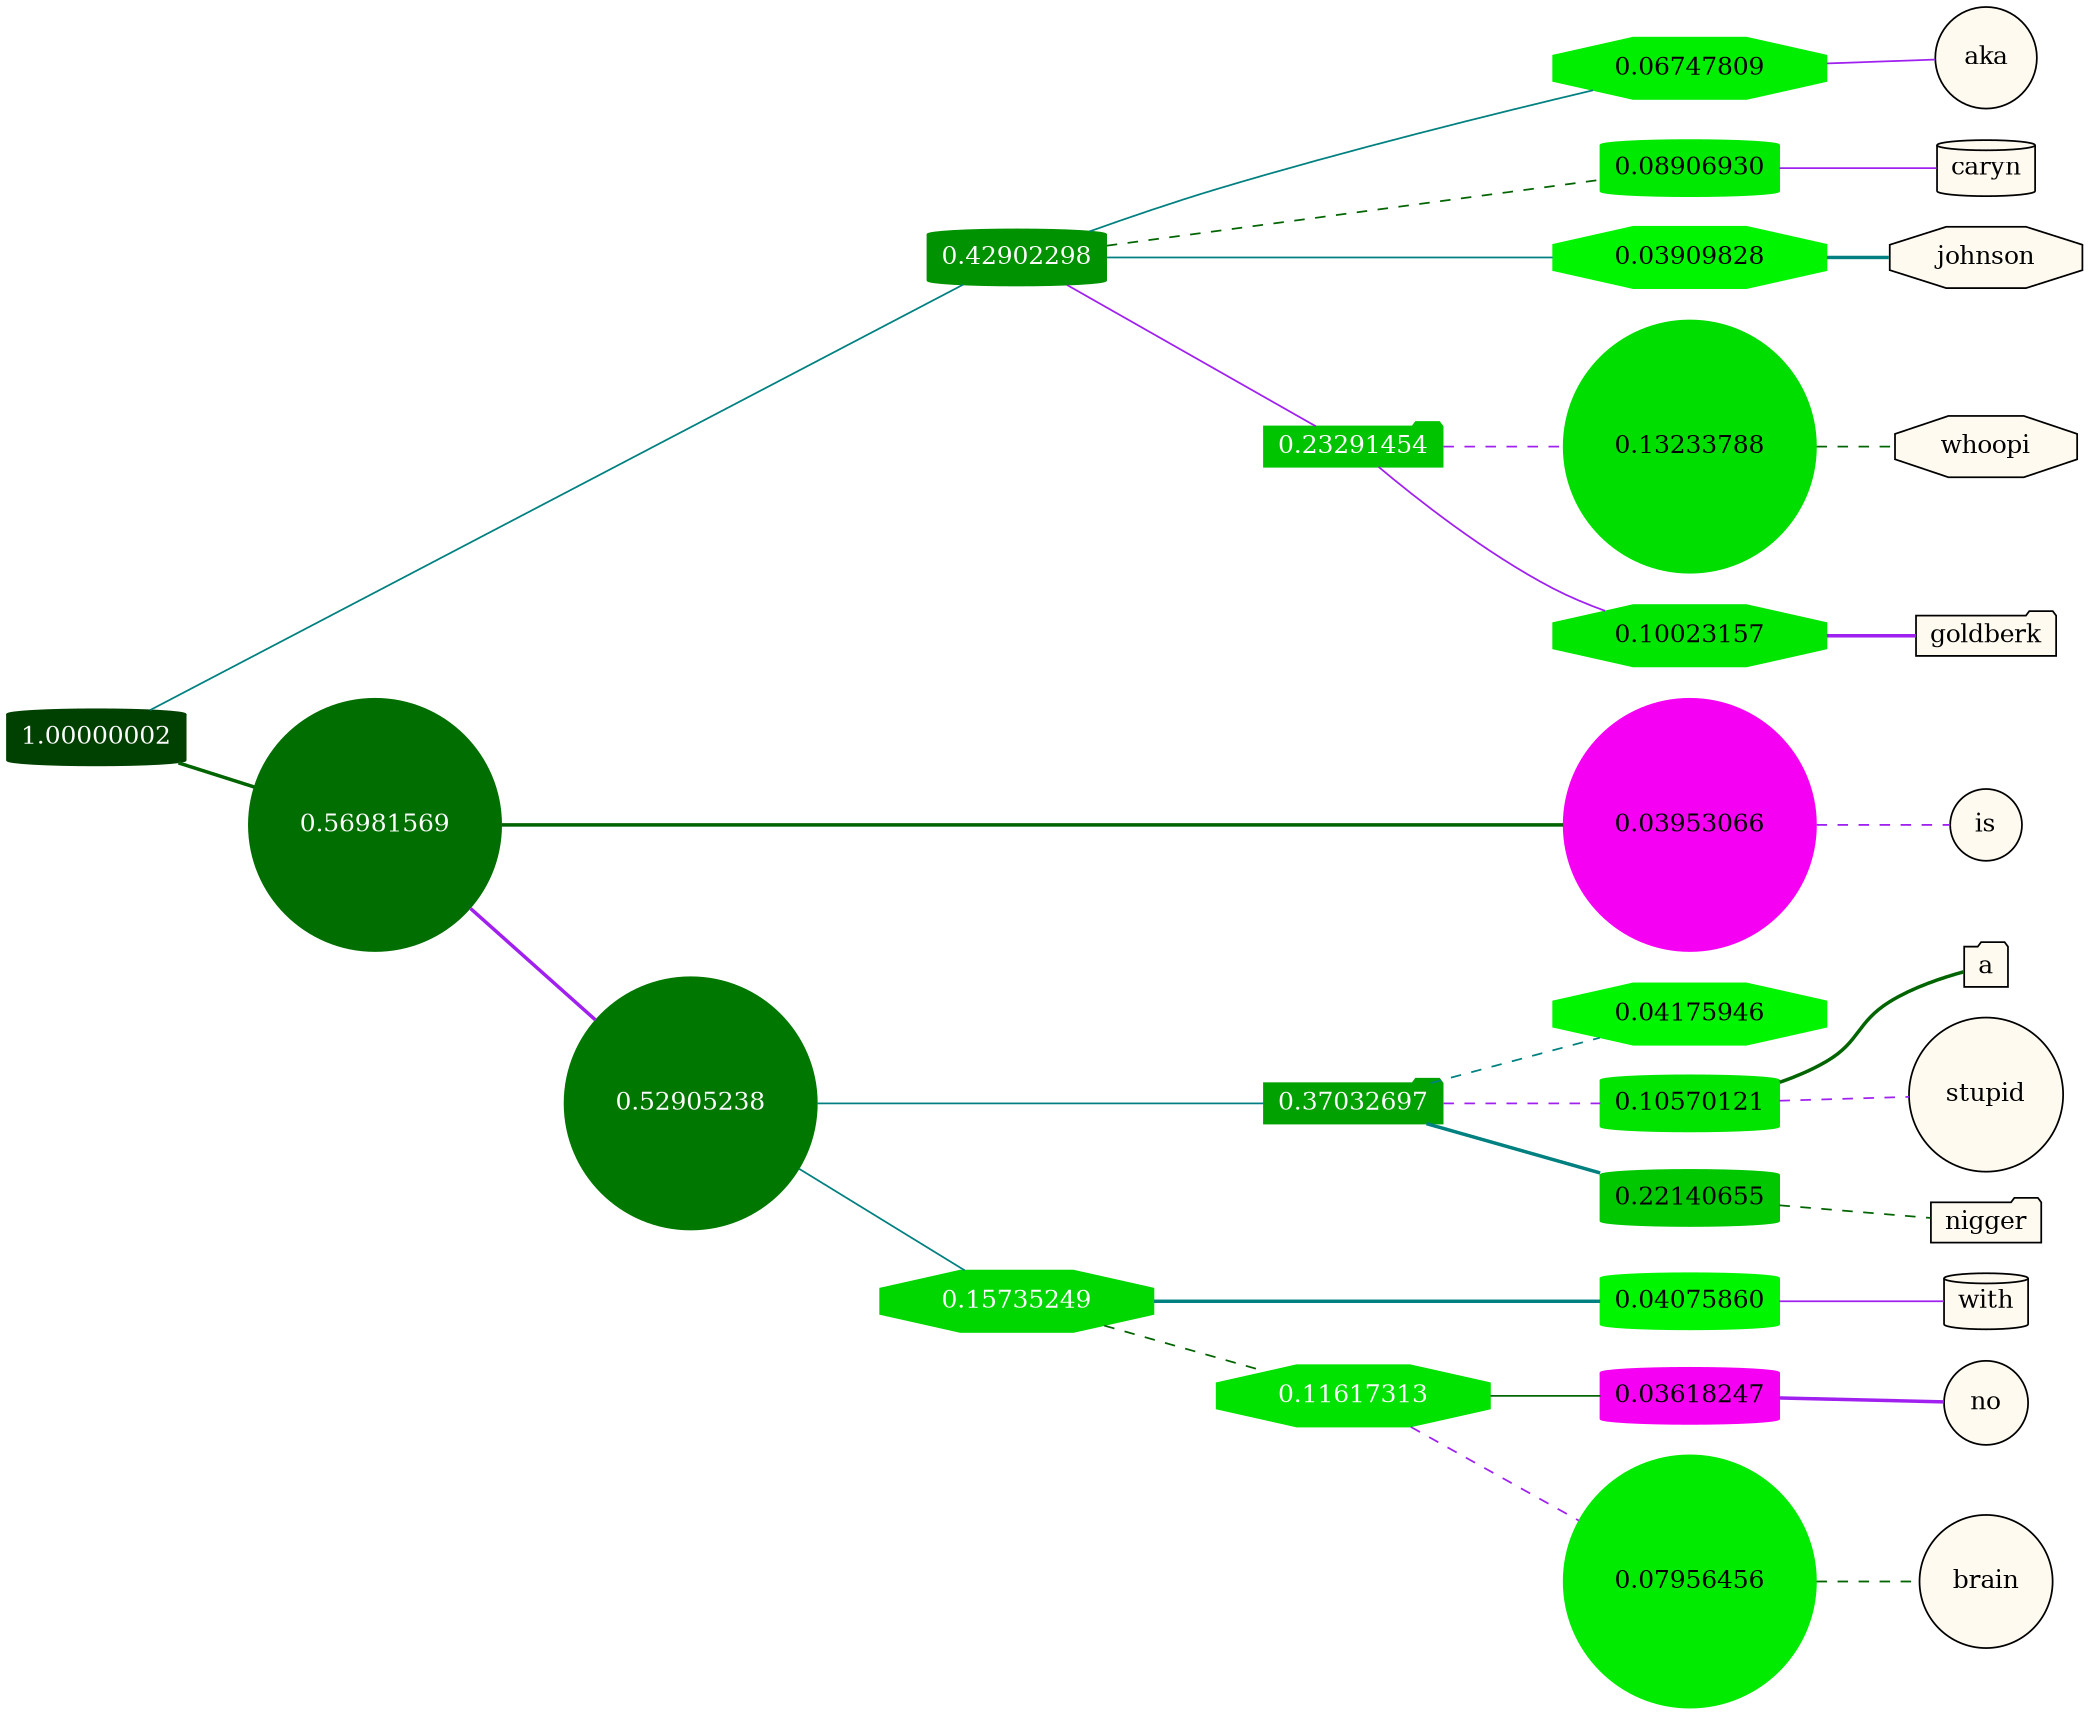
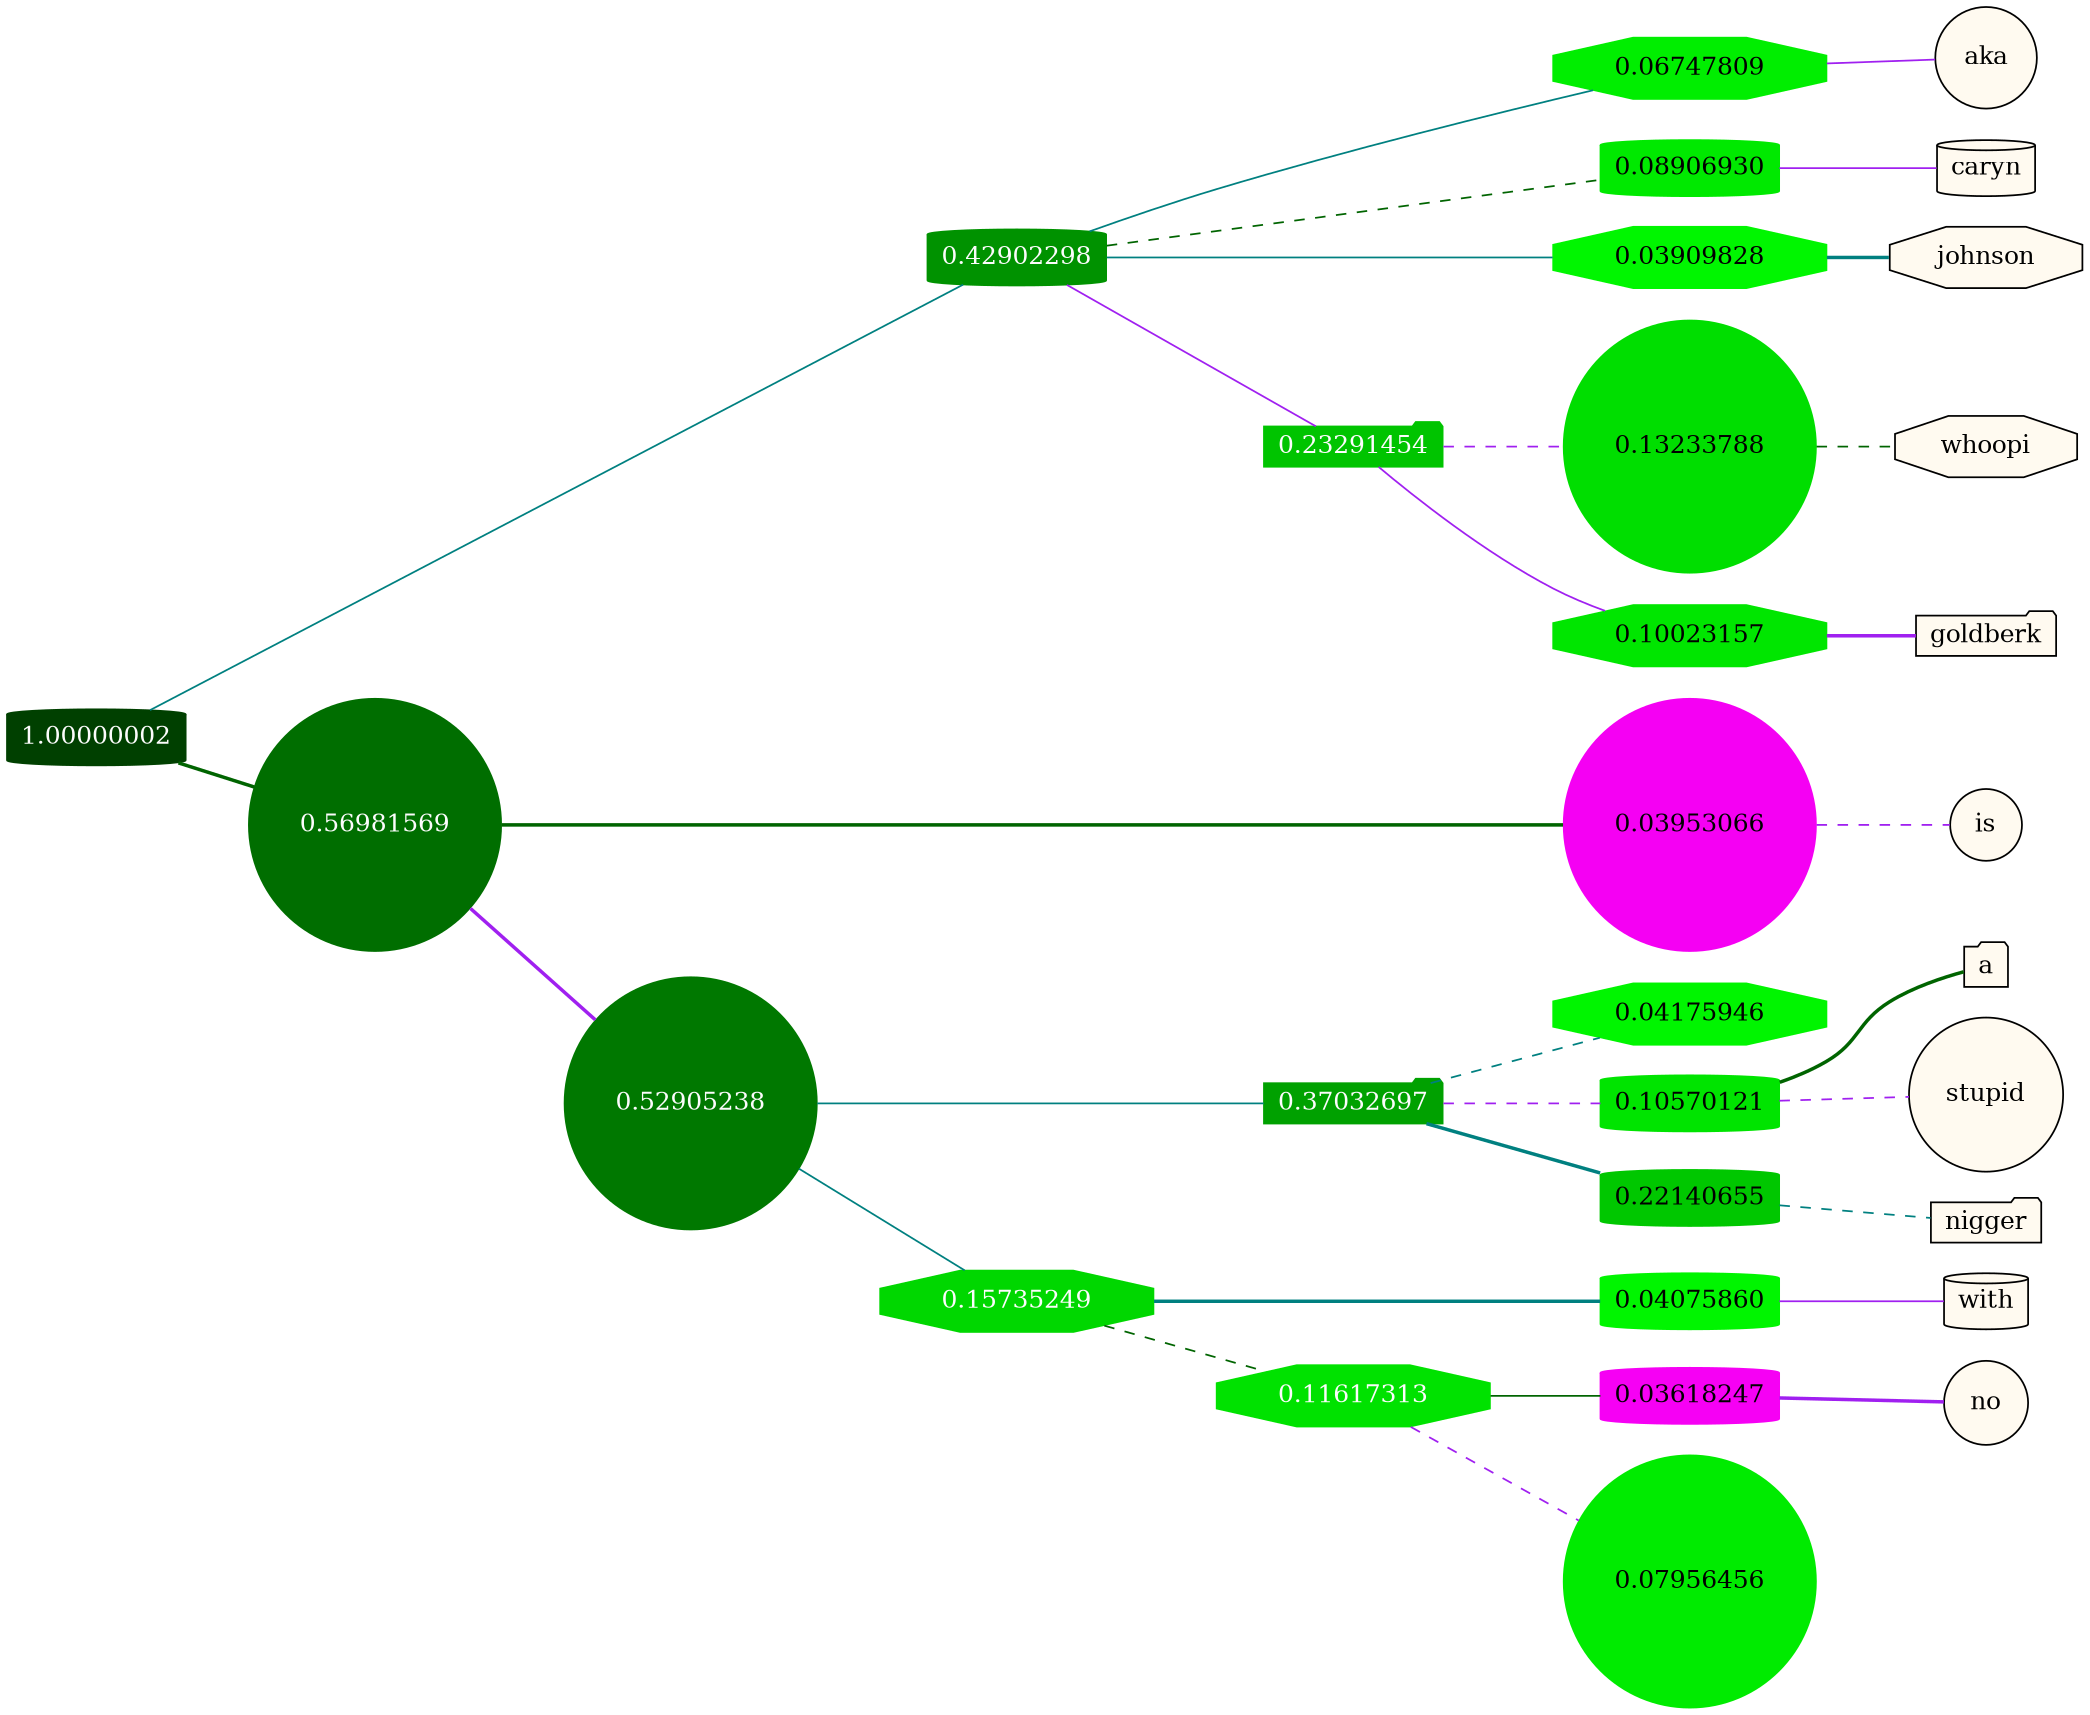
  graph {
    rankdir=LR
    node [color=black format=png nodesep=0.001 ordering=out overlap_scaling=0.01 ranksep=0.001 shape=circle style=filled]
    edge [color=purple style=dashed]
    n1 [fillcolor=floralwhite height=0.15 label=whoopi shape=octagon style="filled,solid" width=0.15]
    n2 [fillcolor=floralwhite height=0.15 label=goldberk shape=folder style="filled,solid" width=0.15]
    n3 [fillcolor=floralwhite height=0.15 label=aka style="filled,solid" width=0.15]
    n4 [fillcolor=floralwhite height=0.15 label=caryn shape=cylinder style="filled,solid" width=0.15]
    n5 [fillcolor=floralwhite height=0.15 label=johnson shape=octagon style="filled,solid" width=0.15]
    n6 [fillcolor=floralwhite height=0.15 label=is style="filled,solid" width=0.15]
    n7 [fillcolor=floralwhite height=0.15 label=a shape=folder style="filled,solid" width=0.15]
    n8 [fillcolor=floralwhite height=0.15 label=stupid style="filled,solid" width=0.15]
    n9 [fillcolor=floralwhite height=0.15 label=nigger shape=folder style="filled,solid" width=0.15]
    n10 [fillcolor=floralwhite height=0.15 label=with shape=cylinder style="filled,solid" width=0.15]
    n11 [fillcolor=floralwhite height=0.15 label=no style="filled,solid" width=0.15]
-   n12 [fillcolor=floralwhite height=0.15 label=brain style="filled,solid" width=0.15]
    n13 [color="0.334 1.000 0.868" fontcolor=black height=0.15 label=0.13233788 width=0.15]
    n14 [color="0.334 1.000 0.900" fontcolor=black height=0.15 label=0.10023157 shape=octagon width=0.15]
    n15 [color="0.334 1.000 0.933" fontcolor=black height=0.15 label=0.06747809 shape=octagon width=0.15]
    n16 [color="0.334 1.000 0.911" fontcolor=black height=0.15 label=0.08906930 shape=cylinder width=0.15]
    n17 [color="0.334 1.000 0.961" fontcolor=black height=0.15 label=0.03909828 shape=octagon width=0.15]
    n18 [color="0.835 1.000 0.960" fontcolor=black height=0.15 label=0.03953066 width=0.15]
    n19 [color="0.334 1.000 0.958" fontcolor=black height=0.15 label=0.04175946 shape=octagon width=0.15]
    n20 [color="0.334 1.000 0.894" fontcolor=black height=0.15 label=0.10570121 shape=cylinder width=0.15]
    n21 [color="0.334 1.000 0.779" fontcolor=black height=0.15 label=0.22140655 shape=cylinder width=0.15]
    n22 [color="0.334 1.000 0.959" fontcolor=black height=0.15 label=0.04075860 shape=cylinder width=0.15]
    n23 [color="0.835 1.000 0.964" fontcolor=black height=0.15 label=0.03618247 shape=cylinder width=0.15]
    n24 [color="0.334 1.000 0.920" fontcolor=black height=0.15 label=0.07956456 width=0.15]
    n25 [color="0.334 1.000 0.250" fontcolor=grey99 height=0.15 label=1.00000002 shape=cylinder width=0.15]
    n26 [color="0.334 1.000 0.571" fontcolor=grey99 height=0.15 label=0.42902298 shape=cylinder width=0.15]
    n27 [color="0.334 1.000 0.430" fontcolor=grey99 height=0.15 label=0.56981569 width=0.15]
    n28 [color="0.334 1.000 0.767" fontcolor=grey99 height=0.15 label=0.23291454 shape=folder width=0.15]
    n29 [color="0.334 1.000 0.471" fontcolor=grey99 height=0.15 label=0.52905238 width=0.15]
    n30 [color="0.334 1.000 0.630" fontcolor=grey99 height=0.15 label=0.37032697 shape=folder width=0.15]
    n31 [color="0.334 1.000 0.843" fontcolor=grey99 height=0.15 label=0.15735249 shape=octagon width=0.15]
    n32 [color="0.334 1.000 0.884" fontcolor=grey99 height=0.15 label=0.11617313 shape=octagon width=0.15]
    subgraph sub_1 {
      rank=same
      n1
      n2
      n3
      n4
      n5
      n6
      n7
      n8
      n9
      n10
      n11
-     n12
    }
    subgraph sub_2 {
      rank=same
      n13
      n14
      n15
      n16
      n17
      n18
      n19
      n20
      n21
      n22
      n23
      n24
    }
    n13 -- n1 [color=darkgreen]
    n14 -- n2 [style=bold]
    n15 -- n3 [style=solid]
    n16 -- n4 [style=solid]
    n17 -- n5 [color=teal style=bold]
    n18 -- n6
    n20 -- n7 [color=darkgreen style=bold]
    n20 -- n8
-   n21 -- n9 [color=darkgreen]
+   n21 -- n9 [color=teal]
    n22 -- n10 [style=solid]
    n23 -- n11 [style=bold]
-   n24 -- n12 [color=darkgreen]
    n25 -- n26 [color=teal style=solid]
    n25 -- n27 [color=darkgreen style=bold]
    n26 -- n15 [color=teal style=solid]
    n26 -- n16 [color=darkgreen]
    n26 -- n17 [color=teal style=solid]
    n26 -- n28 [style=solid]
    n27 -- n18 [color=darkgreen style=bold]
    n27 -- n29 [style=bold]
    n28 -- n13
    n28 -- n14 [style=solid]
    n29 -- n30 [color=teal style=solid]
    n29 -- n31 [color=teal style=solid]
    n30 -- n19 [color=teal]
    n30 -- n20
    n30 -- n21 [color=teal style=bold]
    n31 -- n22 [color=teal style=bold]
    n31 -- n32 [color=darkgreen]
    n32 -- n23 [color=darkgreen style=solid]
    n32 -- n24
  }
